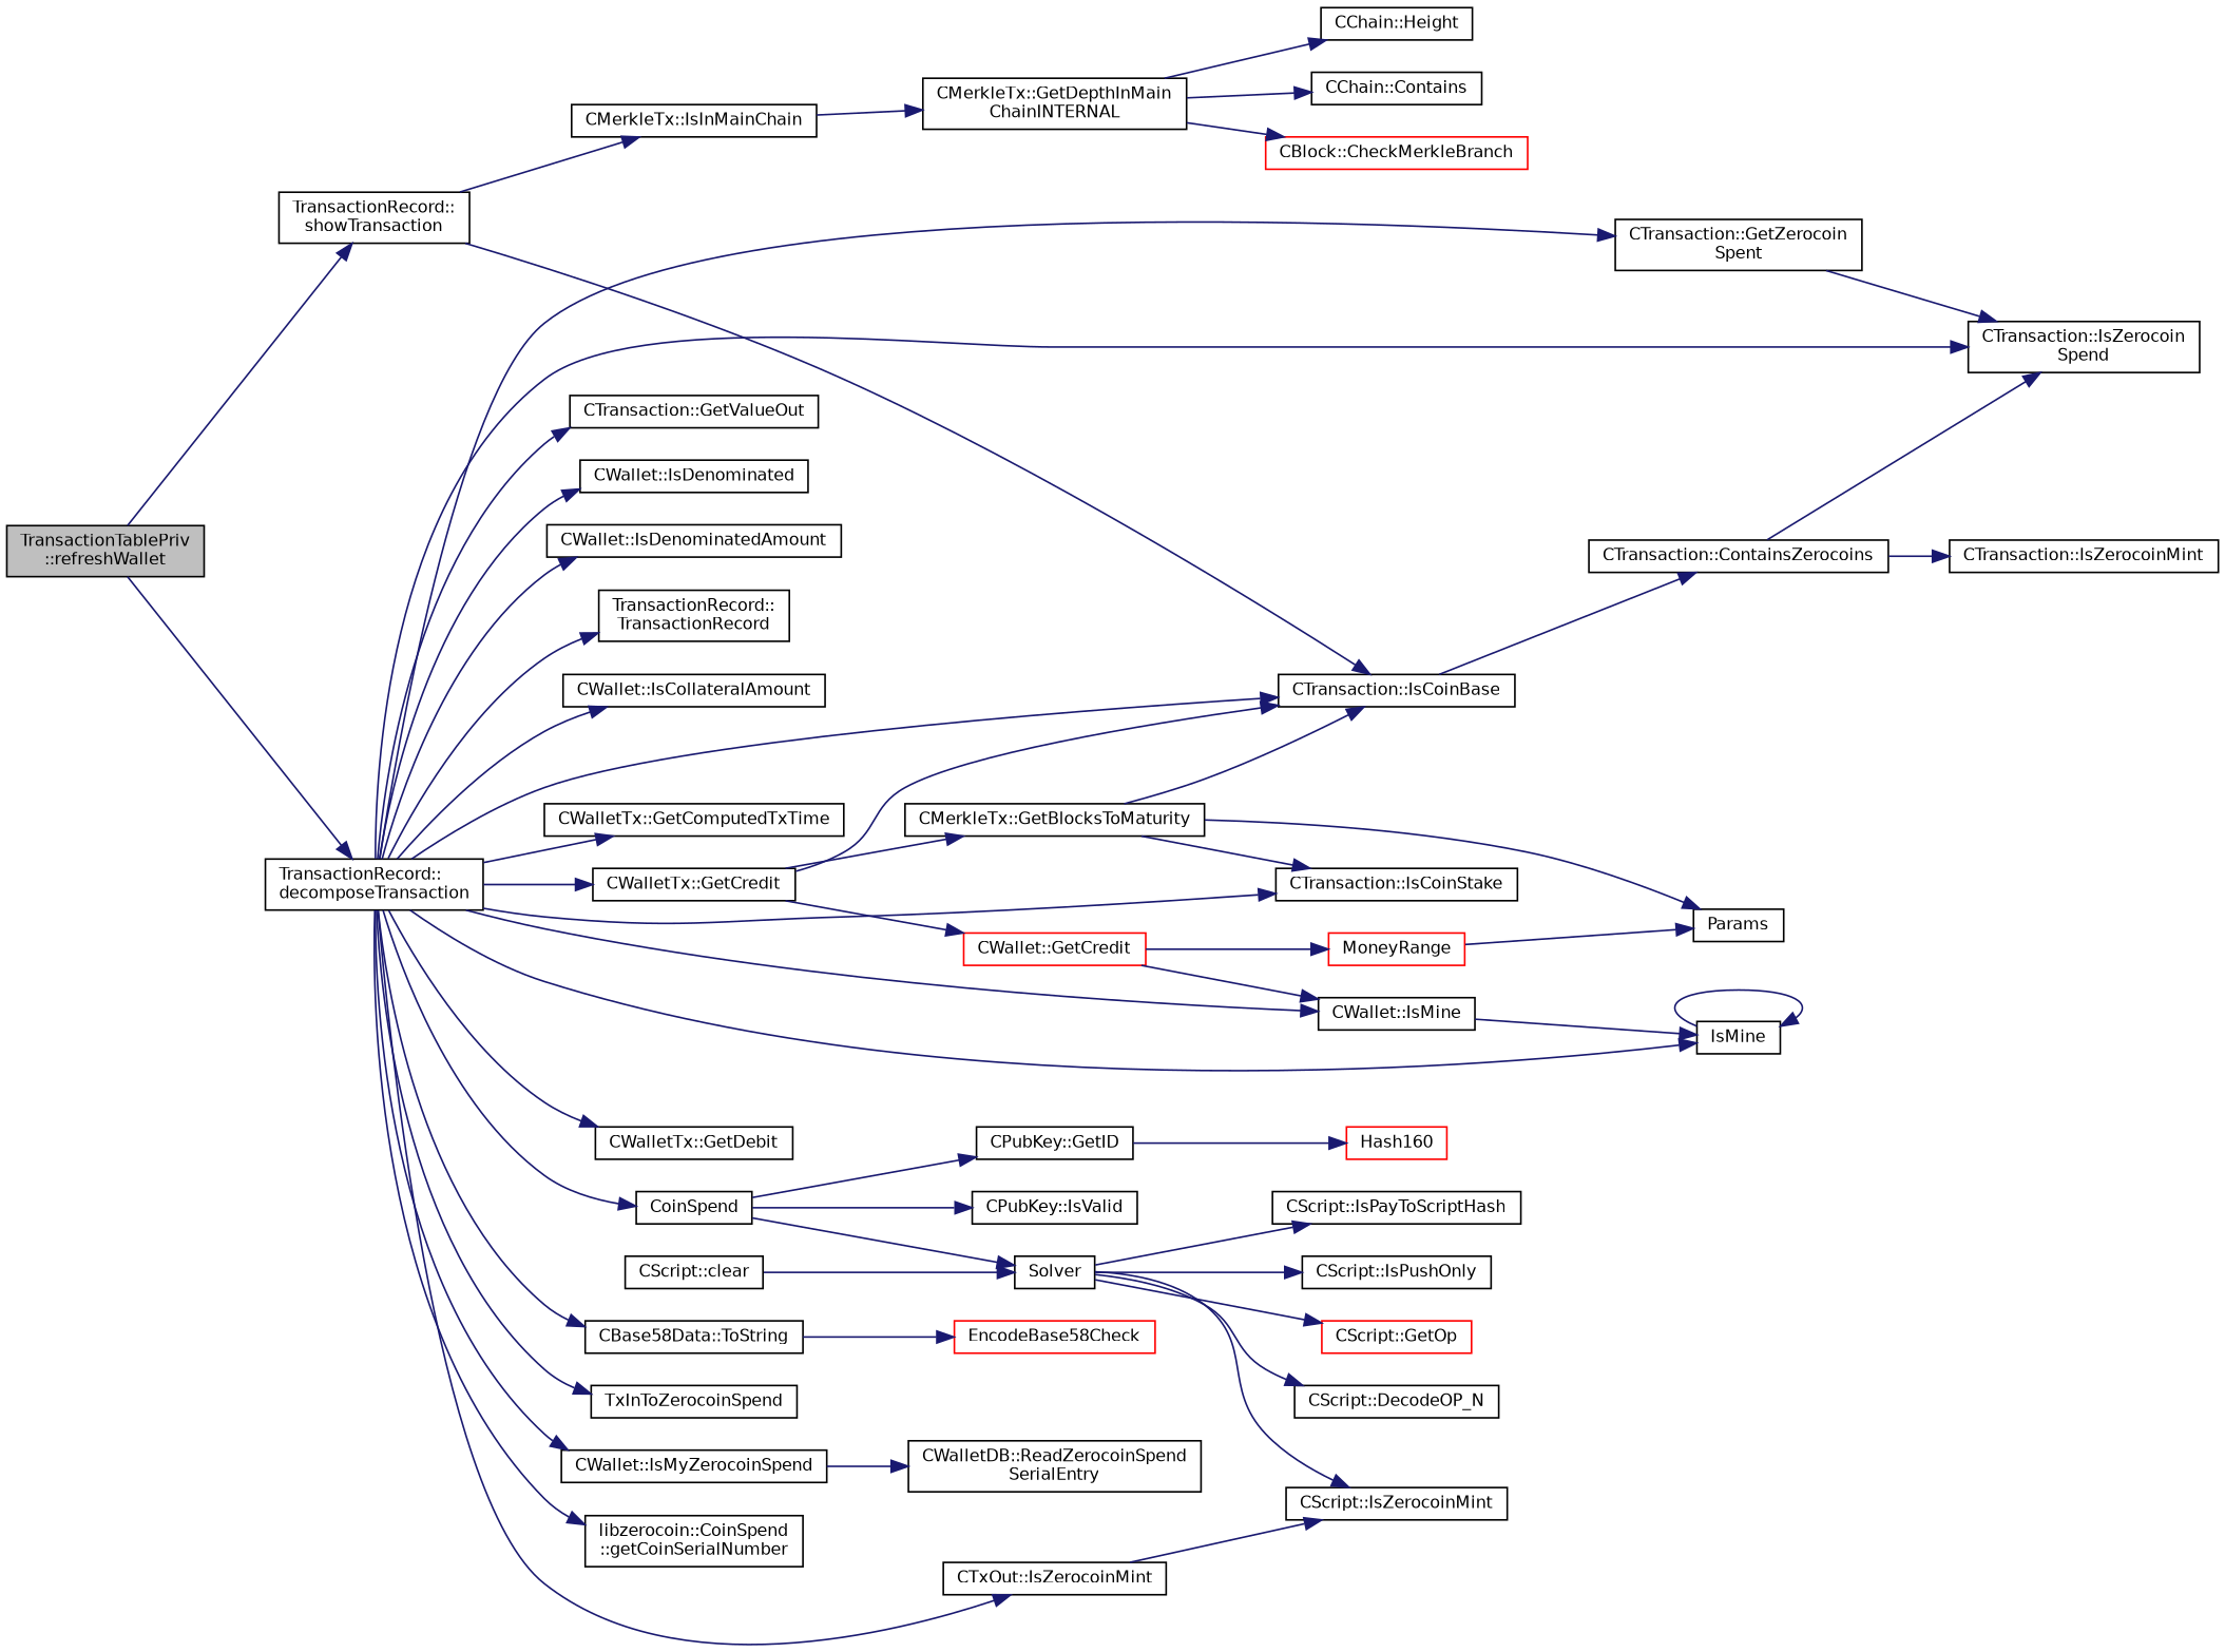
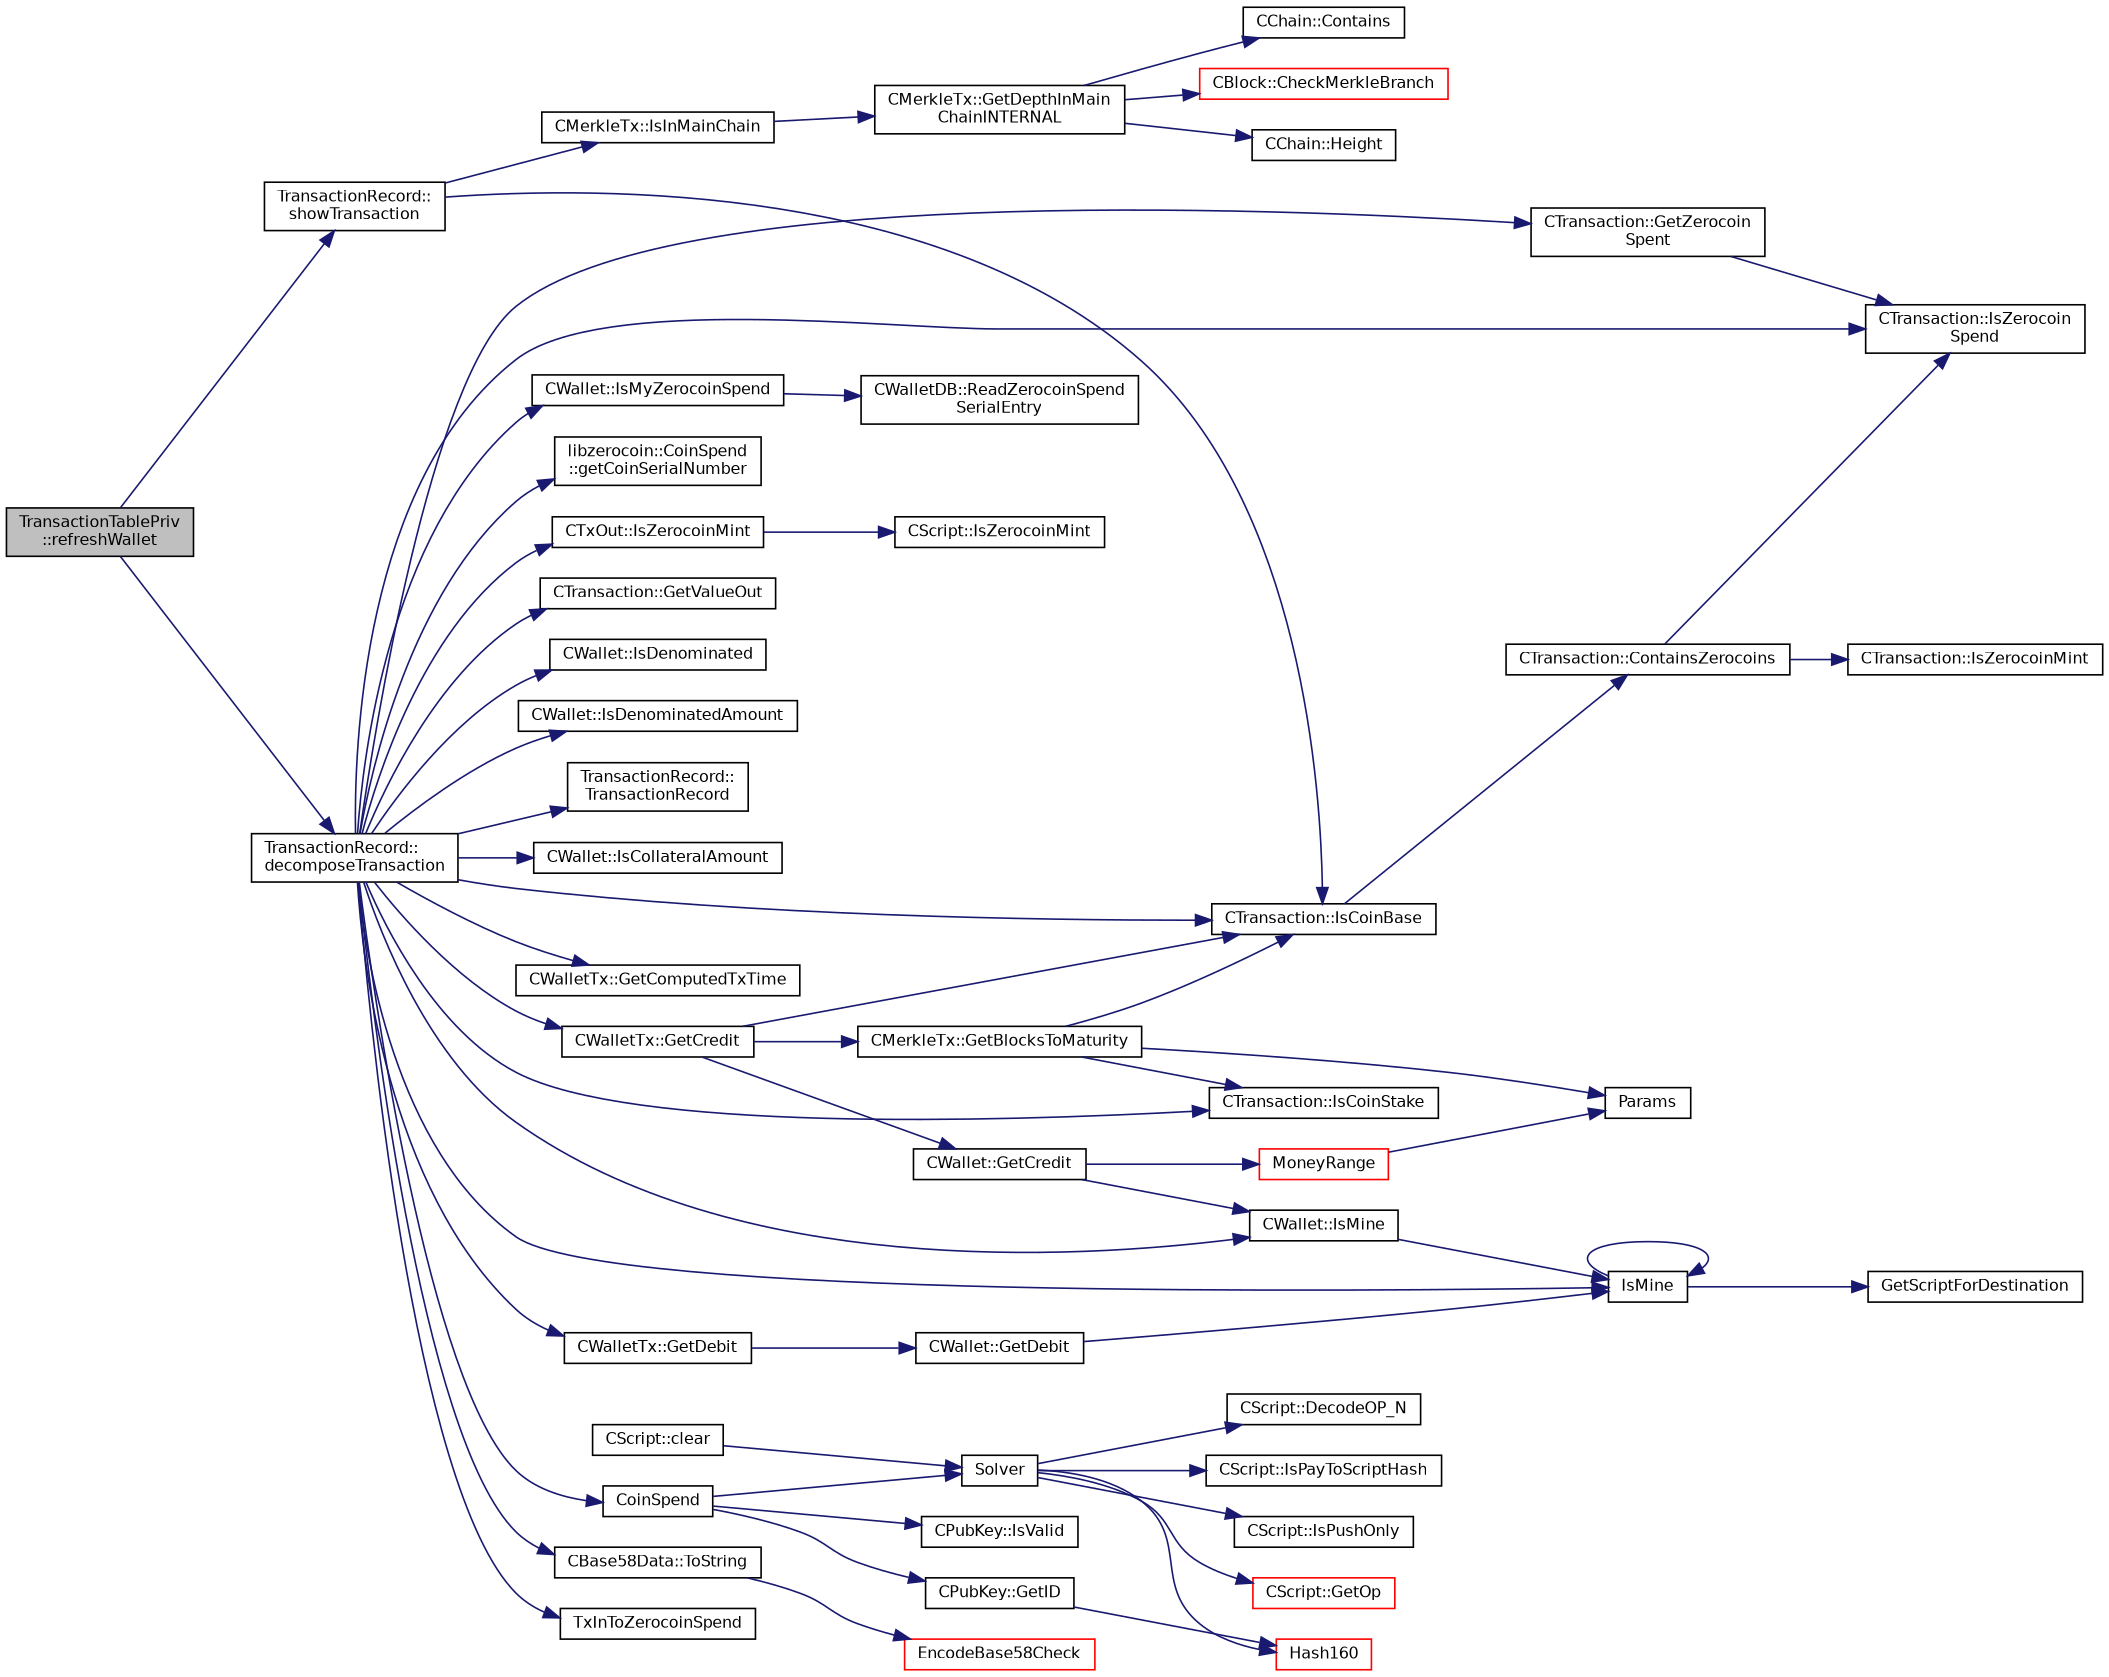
  digraph {
    rankdir=LR
    node [color=black fillcolor=white fontname=Helvetica fontsize=10 shape=record style=filled]
    edge [color=midnightblue fontname=Helvetica fontsize=10 labelfontname=Helvetica labelfontsize=10 style=solid]
    n1 [fillcolor=grey75 fontcolor=black height=0.2 label="TransactionTablePriv\l::refreshWallet" width=0.4]
    n2 [height=0.2 label="TransactionRecord::\lshowTransaction" width=0.4]
    n3 [height=0.2 label="TransactionRecord::\ldecomposeTransaction" width=0.4]
    n4 [height=0.2 label="CTransaction::IsCoinBase" width=0.4]
    n5 [height=0.2 label="CMerkleTx::IsInMainChain" width=0.4]
    n6 [height=0.2 label="CTransaction::IsZerocoin\lSpend" width=0.4]
    n7 [height=0.2 label="CWalletTx::GetComputedTxTime" width=0.4]
    n8 [height=0.2 label="CWalletTx::GetCredit" width=0.4]
    n9 [height=0.2 label="CTransaction::IsCoinStake" width=0.4]
    n10 [height=0.2 label="CWallet::IsMine" width=0.4]
    n11 [height=0.2 label=IsMine width=0.4]
    n12 [height=0.2 label="CWalletTx::GetDebit" width=0.4]
    n13 [height=0.2 label=CoinSpend width=0.4]
    n14 [height=0.2 label="CBase58Data::ToString" width=0.4]
    n15 [height=0.2 label=TxInToZerocoinSpend width=0.4]
    n16 [height=0.2 label="CWallet::IsMyZerocoinSpend" width=0.4]
    n17 [height=0.2 label="libzerocoin::CoinSpend\l::getCoinSerialNumber" width=0.4]
    n18 [height=0.2 label="CTxOut::IsZerocoinMint" width=0.4]
    n19 [height=0.2 label="CTransaction::GetZerocoin\lSpent" width=0.4]
    n20 [height=0.2 label="CTransaction::GetValueOut" width=0.4]
    n21 [height=0.2 label="CWallet::IsDenominated" width=0.4]
    n22 [height=0.2 label="CWallet::IsDenominatedAmount" width=0.4]
    n23 [height=0.2 label="TransactionRecord::\lTransactionRecord" width=0.4]
    n24 [height=0.2 label="CWallet::IsCollateralAmount" width=0.4]
    n25 [height=0.2 label="CTransaction::ContainsZerocoins" width=0.4]
    n26 [height=0.2 label="CMerkleTx::GetDepthInMain\lChainINTERNAL" width=0.4]
    n27 [height=0.2 label="CTransaction::IsZerocoinMint" width=0.4]
    n28 [height=0.2 label="CChain::Contains" width=0.4]
    n29 [color=red height=0.2 label="CBlock::CheckMerkleBranch" width=0.4]
    n30 [height=0.2 label="CChain::Height" width=0.4]
    n31 [height=0.2 label="CMerkleTx::GetBlocksToMaturity" width=0.4]
-   n32 [color=red height=0.2 label="CWallet::GetCredit" width=0.4]
+   n32 [height=0.2 label="CWallet::GetCredit" width=0.4]
+   n33 [height=0.2 label=GetScriptForDestination width=0.4]
+   n34 [height=0.2 label="CWallet::GetDebit" width=0.4]
    n35 [height=0.2 label=Solver width=0.4]
    n36 [height=0.2 label="CPubKey::IsValid" width=0.4]
    n37 [height=0.2 label="CPubKey::GetID" width=0.4]
    n38 [color=red height=0.2 label=EncodeBase58Check width=0.4]
    n39 [height=0.2 label="CWalletDB::ReadZerocoinSpend\lSerialEntry" width=0.4]
    n40 [height=0.2 label="CScript::IsZerocoinMint" width=0.4]
    n41 [height=0.2 label=Params width=0.4]
    n42 [color=red height=0.2 label=MoneyRange width=0.4]
    n43 [height=0.2 label="CScript::IsPayToScriptHash" width=0.4]
    n44 [height=0.2 label="CScript::IsPushOnly" width=0.4]
    n45 [color=red height=0.2 label="CScript::GetOp" width=0.4]
    n46 [height=0.2 label="CScript::DecodeOP_N" width=0.4]
    n47 [color=red height=0.2 label=Hash160 width=0.4]
    n48 [height=0.2 label="CScript::clear" width=0.4]
    n1 -> n2
    n1 -> n3
    n2 -> n4
    n2 -> n5
    n3 -> n4
    n3 -> n6
    n3 -> n7
    n3 -> n8
    n3 -> n9
    n3 -> n10
    n3 -> n11
    n3 -> n12
    n3 -> n13
    n3 -> n14
    n3 -> n15
    n3 -> n16
    n3 -> n17
    n3 -> n18
    n3 -> n19
    n3 -> n20
    n3 -> n21
    n3 -> n22
    n3 -> n23
    n3 -> n24
    n4 -> n25
    n5 -> n26
    n8 -> n4
    n8 -> n31
    n8 -> n32
    n10 -> n11
    n11 -> n11
+   n11 -> n33
+   n12 -> n34
    n13 -> n35
    n13 -> n36
    n13 -> n37
    n14 -> n38
    n16 -> n39
    n18 -> n40
    n19 -> n6
    n25 -> n6
    n25 -> n27
    n26 -> n28
    n26 -> n29
    n26 -> n30
    n31 -> n4
    n31 -> n9
    n31 -> n41
    n32 -> n10
    n32 -> n42
-   n35 -> n40
+   n34 -> n11
+   n35 -> n47
    n35 -> n43
    n35 -> n44
    n35 -> n45
    n35 -> n46
    n37 -> n47
    n42 -> n41
    n48 -> n35
  }
